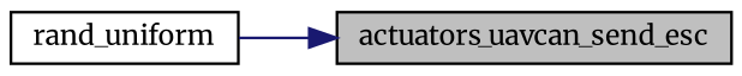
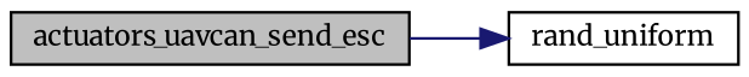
  digraph {
    rankdir=LR
    fontname=Merriweather
    node [color=black fontname=Merriweather fontsize=10 shape=record style=filled]
    n1 [fillcolor=grey75 fontcolor=black height=0.2 label=actuators_uavcan_send_esc width=0.4]
    n2 [fillcolor=white height=0.2 label=rand_uniform width=0.4]
-   n2 -> n1 [color=midnightblue fontname=Merriweather fontsize=10 labelfontname=FreeSans labelfontsize=10 style=solid]
+   n1 -> n2 [color=midnightblue fontname=Merriweather fontsize=10 labelfontname=FreeSans labelfontsize=10 style=solid]
  }
